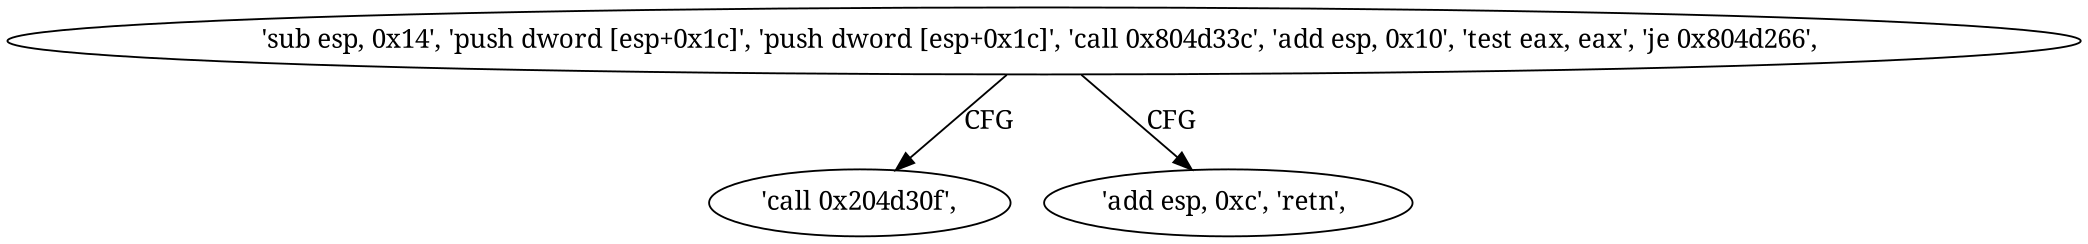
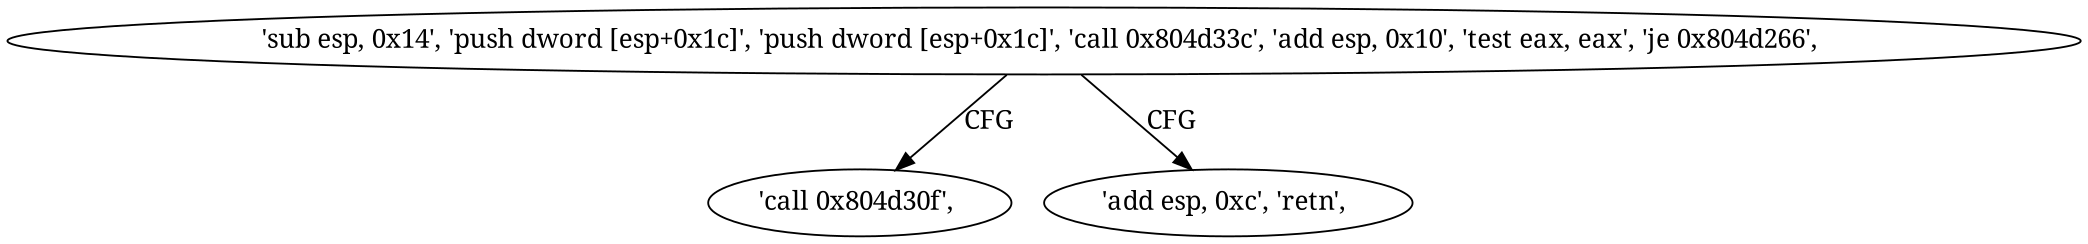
  digraph {
    fontname="Noto Serif"
    node [fontname="Noto Serif"]
    edge [fontname="Noto Serif"]
    n1 [label="'sub esp, 0x14', 'push dword [esp+0x1c]', 'push dword [esp+0x1c]', 'call 0x804d33c', 'add esp, 0x10', 'test eax, eax', 'je 0x804d266', "]
-   n2 [label="'call 0x204d30f',"]
+   n2 [label="'call 0x804d30f', "]
    n3 [label="'add esp, 0xc', 'retn', "]
    n1 -> n2 [label=CFG]
    n1 -> n3 [label=CFG]
  }
